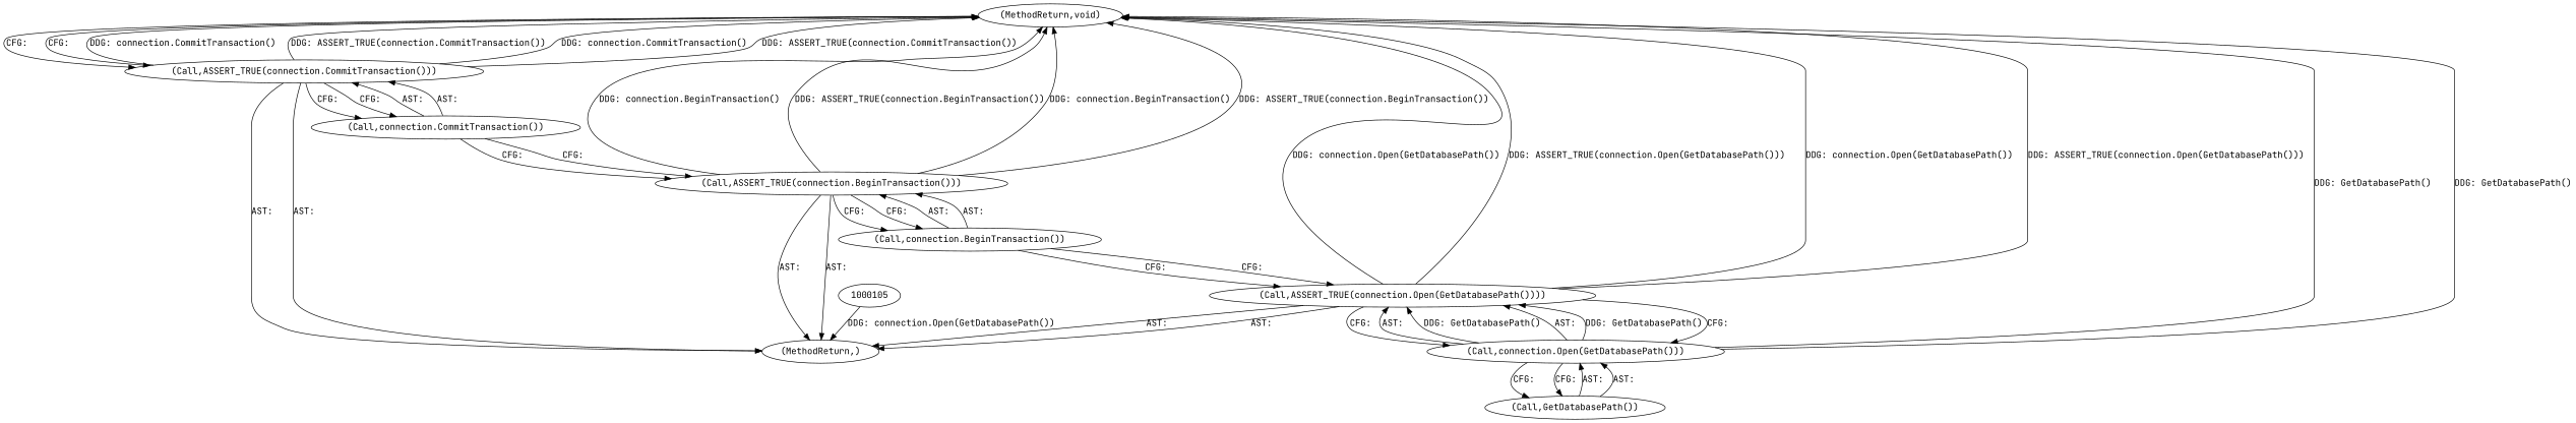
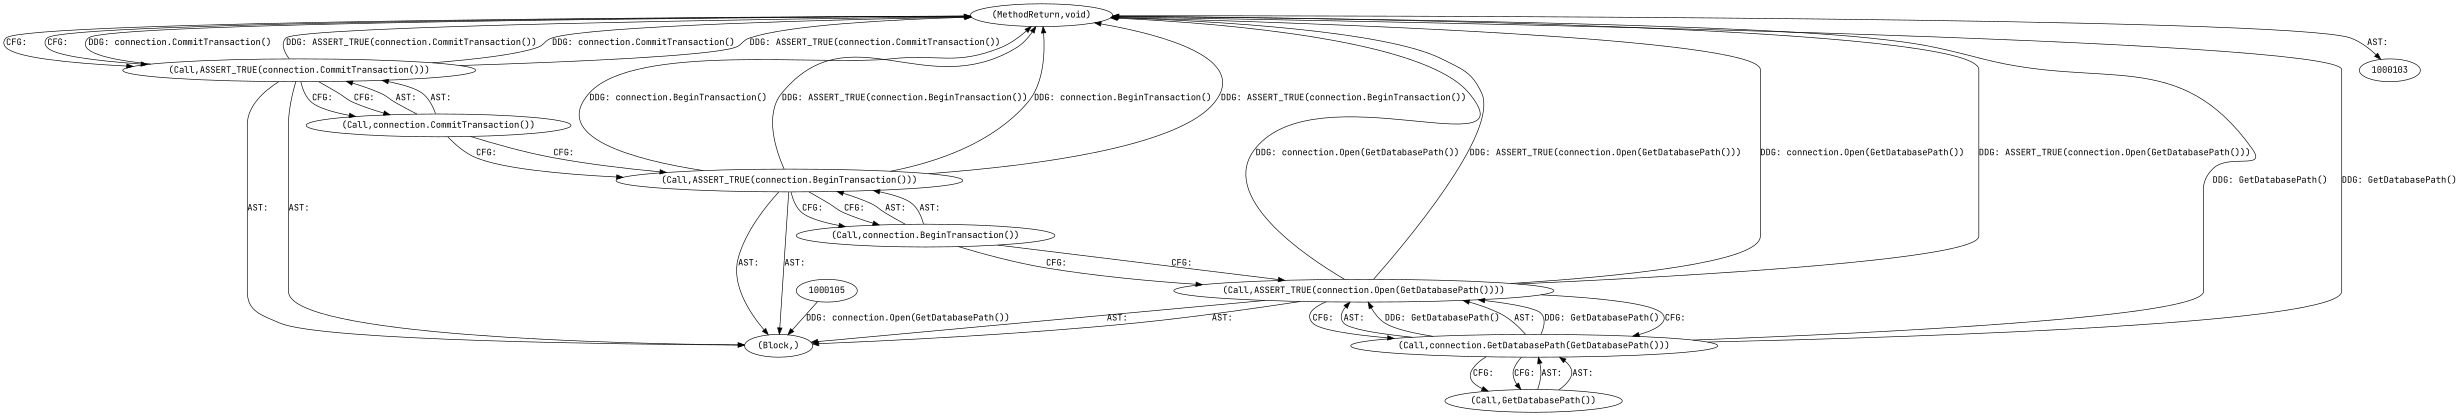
  digraph {
    fontname="JetBrains Mono"
    node [fontname="JetBrains Mono"]
    edge [fontname="JetBrains Mono"]
    n1 [label="(MethodReturn,void)"]
    n2 [label="(Call,ASSERT_TRUE(connection.CommitTransaction()))"]
-   n4 [label="(MethodReturn,)"]
+   1000103
+   n4 [label="(Block,)"]
    n5 [label="(Call,connection.CommitTransaction())"]
    n6 [label="(Call,ASSERT_TRUE(connection.BeginTransaction()))"]
    n7 [label="(Call,connection.BeginTransaction())"]
-   n8 [label="(Call,connection.Open(GetDatabasePath()))"]
+   n8 [label="(Call,connection.GetDatabasePath(GetDatabasePath()))"]
    n9 [label="(Call,ASSERT_TRUE(connection.Open(GetDatabasePath())))"]
    n10 [label="(Call,GetDatabasePath())"]
    1000105
    n1 -> n2 [label="CFG: "]
    n1 -> n2 [label="CFG: "]
+   n1 -> 1000103 [label="AST: "]
    n2 -> n1 [label="DDG: connection.CommitTransaction()"]
    n2 -> n1 [label="DDG: ASSERT_TRUE(connection.CommitTransaction())"]
    n2 -> n1 [label="DDG: connection.CommitTransaction()"]
    n2 -> n1 [label="DDG: ASSERT_TRUE(connection.CommitTransaction())"]
    n2 -> n4 [label="AST: "]
    n2 -> n4 [label="AST: "]
    n2 -> n5 [label="CFG: "]
    n2 -> n5 [label="CFG: "]
    n5 -> n2 [label="AST: "]
    n5 -> n2 [label="AST: "]
    n5 -> n6 [label="CFG: "]
    n5 -> n6 [label="CFG: "]
    n6 -> n1 [label="DDG: connection.BeginTransaction()"]
    n6 -> n1 [label="DDG: ASSERT_TRUE(connection.BeginTransaction())"]
    n6 -> n1 [label="DDG: connection.BeginTransaction()"]
    n6 -> n1 [label="DDG: ASSERT_TRUE(connection.BeginTransaction())"]
    n6 -> n4 [label="AST: "]
    n6 -> n4 [label="AST: "]
    n6 -> n7 [label="CFG: "]
    n6 -> n7 [label="CFG: "]
    n7 -> n6 [label="AST: "]
    n7 -> n6 [label="AST: "]
    n7 -> n9 [label="CFG: "]
    n7 -> n9 [label="CFG: "]
    n8 -> n1 [label="DDG: GetDatabasePath()"]
    n8 -> n1 [label="DDG: GetDatabasePath()"]
    n8 -> n9 [label="AST: "]
    n8 -> n9 [label="DDG: GetDatabasePath()"]
    n8 -> n9 [label="AST: "]
    n8 -> n9 [label="DDG: GetDatabasePath()"]
    n8 -> n10 [label="CFG: "]
    n8 -> n10 [label="CFG: "]
    n9 -> n1 [label="DDG: connection.Open(GetDatabasePath())"]
    n9 -> n1 [label="DDG: ASSERT_TRUE(connection.Open(GetDatabasePath()))"]
    n9 -> n1 [label="DDG: connection.Open(GetDatabasePath())"]
    n9 -> n1 [label="DDG: ASSERT_TRUE(connection.Open(GetDatabasePath()))"]
    n9 -> n4 [label="AST: "]
    n9 -> n4 [label="AST: "]
    n9 -> n8 [label="CFG: "]
    n9 -> n8 [label="CFG: "]
    n10 -> n8 [label="AST: "]
    n10 -> n8 [label="AST: "]
    1000105 -> n4 [label="DDG: connection.Open(GetDatabasePath())"]
  }
